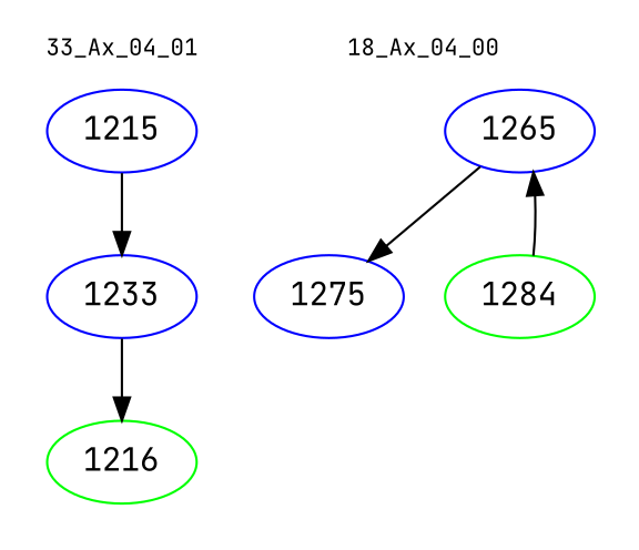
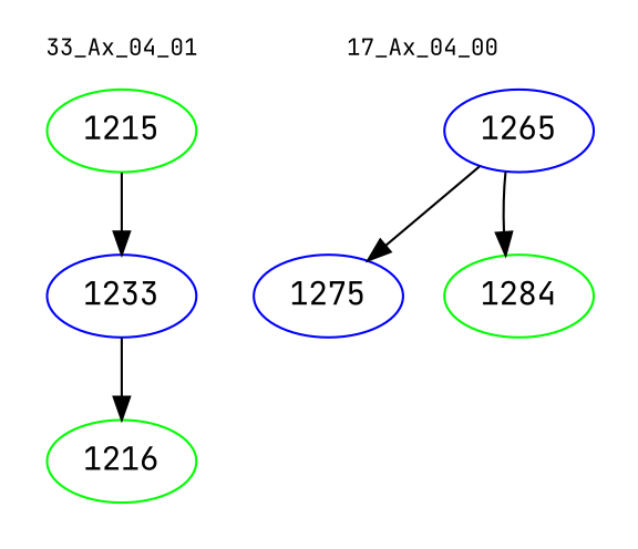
  digraph {
    fontname="JetBrains Mono"
    node [color=blue fontname="JetBrains Mono"]
    edge [color=black fontname="JetBrains Mono"]
-   n1 [label=1215]
+   n1 [color=green label=1215]
    n2 [color=green label=1216]
    n3 [label=1233]
    n4 [label=1265]
    n5 [label=1275]
    n6 [color=green label=1284]
    subgraph cluster_1 {
      color=white
      fontsize=10
      label="33_Ax_04_01"
      n1
      n2
      n3
    }
    subgraph cluster_2 {
      color=white
      fontsize=10
-     label="18_Ax_04_00"
+     label="17_Ax_04_00"
      n4
      n5
      n6
    }
    n1 -> n3
    n3 -> n2
    n4 -> n5
-   n6 -> n4
+   n4 -> n6
  }
